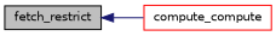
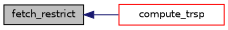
  digraph {
    rankdir=LR
    node [fontname=Helvetica fontsize=10 shape=record style=filled]
    n1 [color=black fillcolor=grey75 fontcolor=black height=0.2 label=fetch_restrict width=0.4]
-   n2 [color=red fillcolor=white height=0.2 label=compute_compute width=0.4]
+   n2 [color=red fillcolor=white height=0.2 label=compute_trsp width=0.4]
    n1 -> n2 [color=midnightblue dir=back fontname=Helvetica fontsize=10 labelfontname=Helvetica labelfontsize=10 style=solid]
  }
